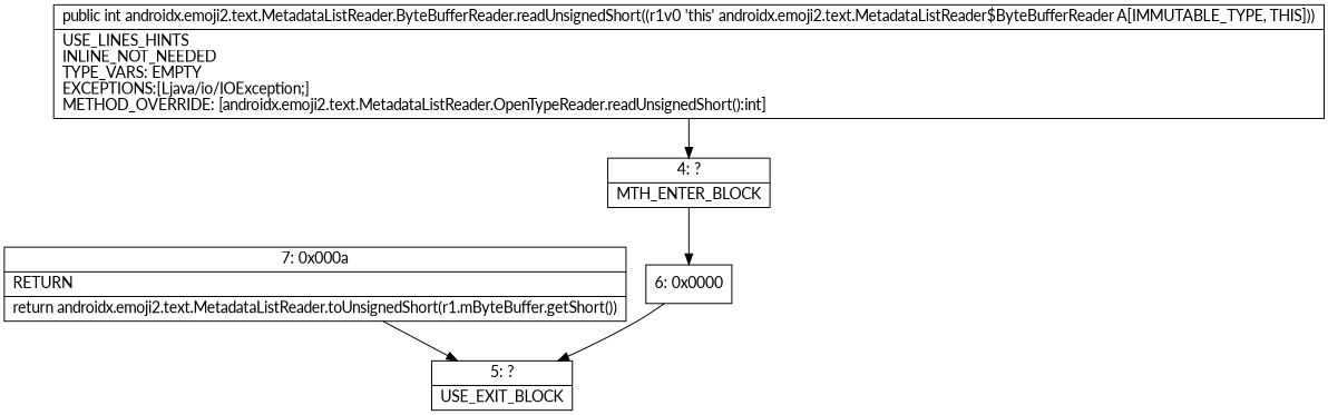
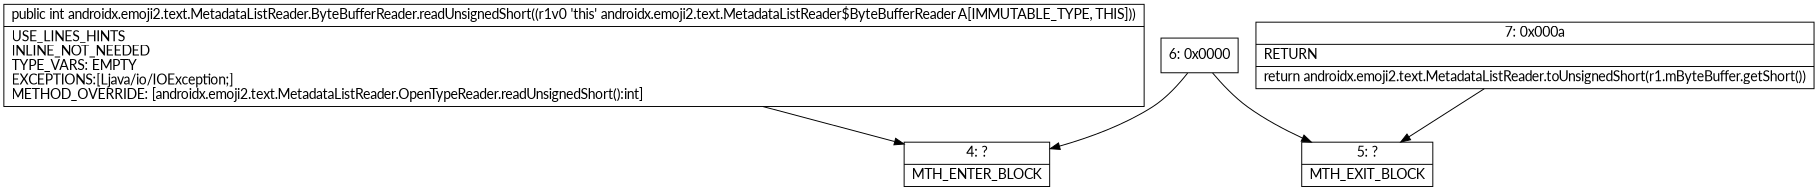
  digraph {
    fontname=Lato
    node [fontname=Lato shape=record]
    edge [fontname=Lato]
    n1 [label="{4\:\ ?|MTH_ENTER_BLOCK\l}"]
    n2 [label="{6\:\ 0x0000}"]
-   n3 [label="{5\:\ ?|USE_EXIT_BLOCK\l}"]
+   n3 [label="{5\:\ ?|MTH_EXIT_BLOCK\l}"]
    n4 [label="{7\:\ 0x000a|RETURN\l|return androidx.emoji2.text.MetadataListReader.toUnsignedShort(r1.mByteBuffer.getShort())\l}"]
    n5 [label="{public int androidx.emoji2.text.MetadataListReader.ByteBufferReader.readUnsignedShort((r1v0 'this' androidx.emoji2.text.MetadataListReader$ByteBufferReader A[IMMUTABLE_TYPE, THIS]))  | USE_LINES_HINTS\lINLINE_NOT_NEEDED\lTYPE_VARS: EMPTY\lEXCEPTIONS:[Ljava\/io\/IOException;]\lMETHOD_OVERRIDE: [androidx.emoji2.text.MetadataListReader.OpenTypeReader.readUnsignedShort():int]\l}"]
-   n1 -> n2
+   n2 -> n1
    n2 -> n3
    n4 -> n3
    n5 -> n1
  }
